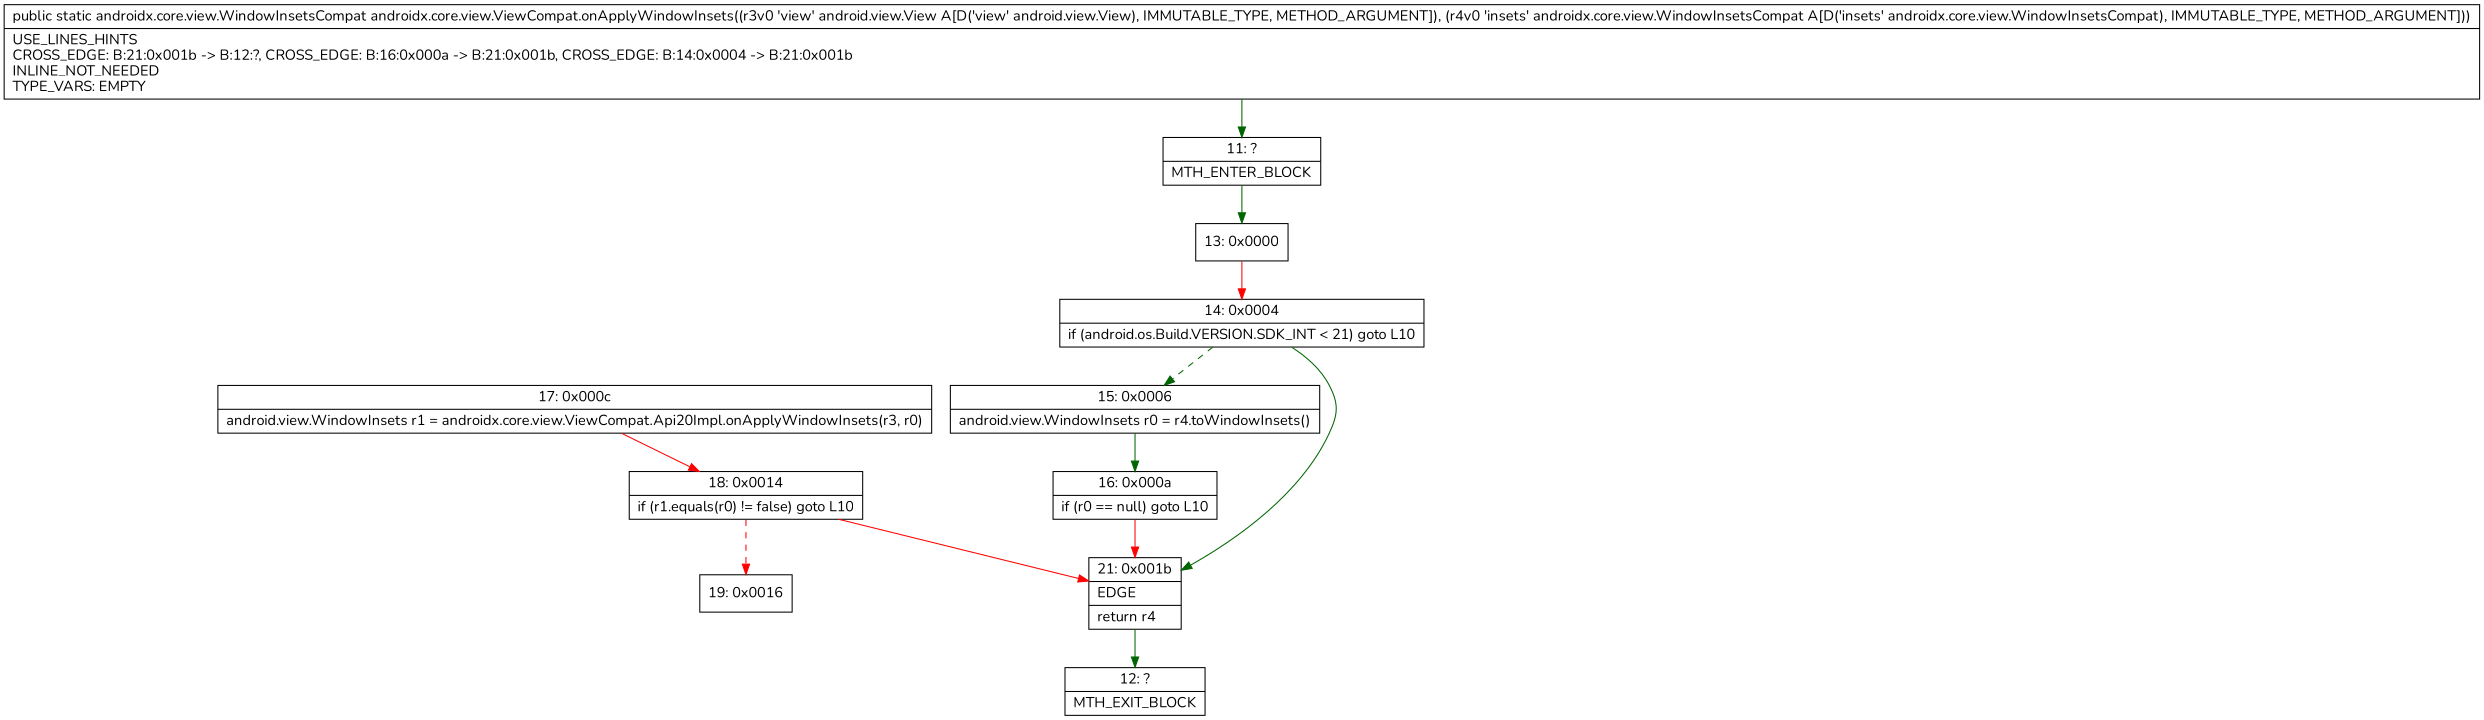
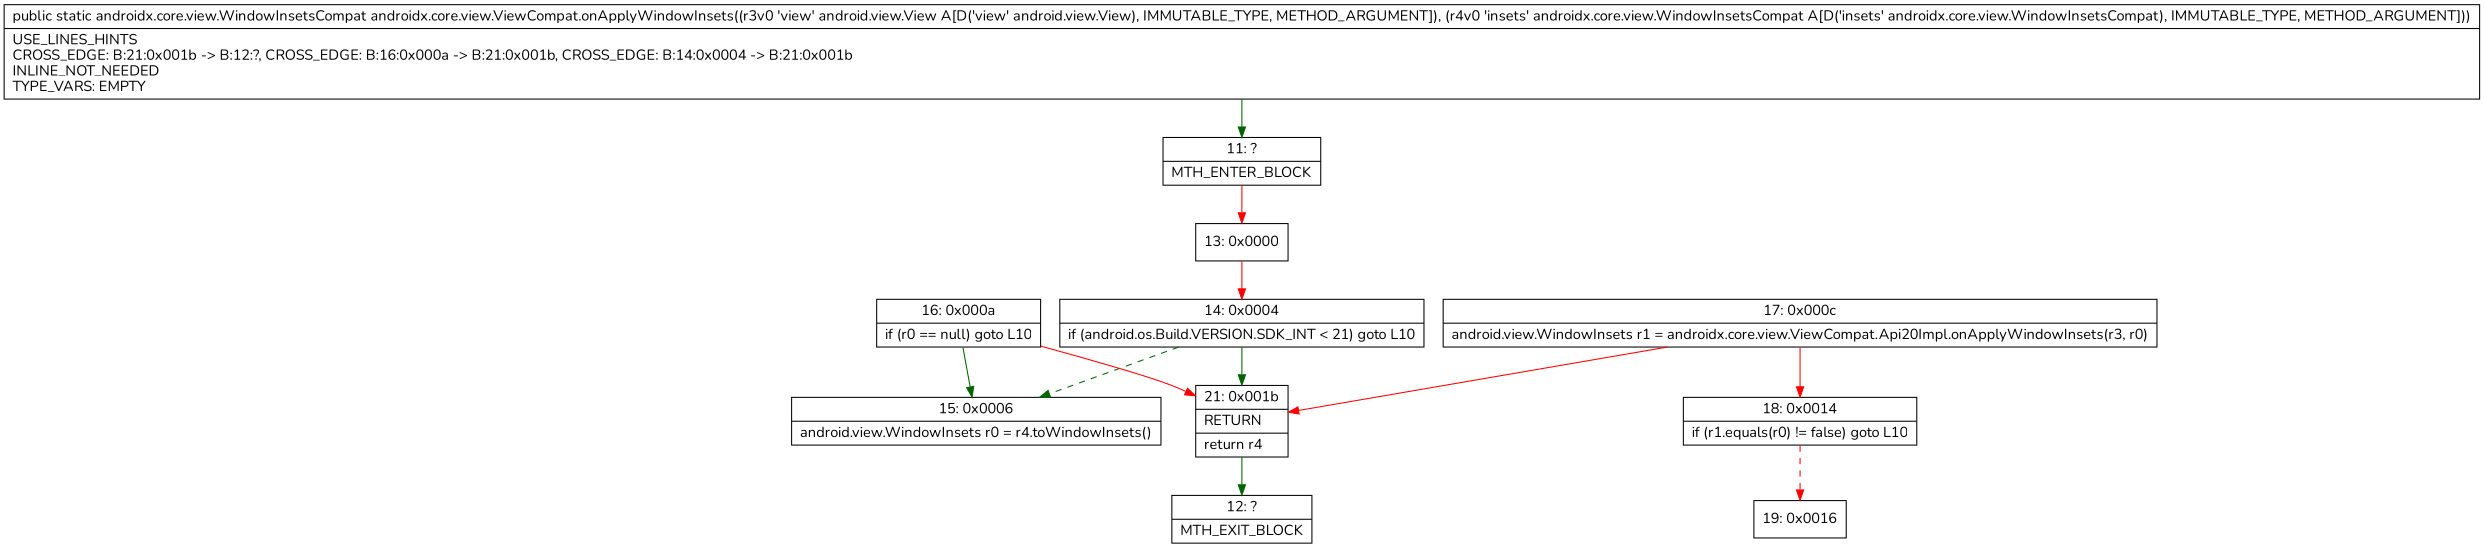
  digraph {
    fontname=Nunito
    node [fontname=Nunito shape=record]
    edge [color=darkgreen fontname=Nunito]
    n1 [label="{11\:\ ?|MTH_ENTER_BLOCK\l}"]
    n2 [label="{13\:\ 0x0000}"]
    n3 [label="{14\:\ 0x0004|if (android.os.Build.VERSION.SDK_INT \< 21) goto L10\l}"]
    n4 [label="{15\:\ 0x0006|android.view.WindowInsets r0 = r4.toWindowInsets()\l}"]
-   n5 [label="{21\:\ 0x001b|EDGE\l|return r4\l}"]
+   n5 [label="{21\:\ 0x001b|RETURN\l|return r4\l}"]
    n6 [label="{16\:\ 0x000a|if (r0 == null) goto L10\l}"]
    n7 [label="{12\:\ ?|MTH_EXIT_BLOCK\l}"]
    n8 [label="{17\:\ 0x000c|android.view.WindowInsets r1 = androidx.core.view.ViewCompat.Api20Impl.onApplyWindowInsets(r3, r0)\l}"]
    n9 [label="{18\:\ 0x0014|if (r1.equals(r0) != false) goto L10\l}"]
    n10 [label="{19\:\ 0x0016}"]
    n11 [label="{public static androidx.core.view.WindowInsetsCompat androidx.core.view.ViewCompat.onApplyWindowInsets((r3v0 'view' android.view.View A[D('view' android.view.View), IMMUTABLE_TYPE, METHOD_ARGUMENT]), (r4v0 'insets' androidx.core.view.WindowInsetsCompat A[D('insets' androidx.core.view.WindowInsetsCompat), IMMUTABLE_TYPE, METHOD_ARGUMENT]))  | USE_LINES_HINTS\lCROSS_EDGE: B:21:0x001b \-\> B:12:?, CROSS_EDGE: B:16:0x000a \-\> B:21:0x001b, CROSS_EDGE: B:14:0x0004 \-\> B:21:0x001b\lINLINE_NOT_NEEDED\lTYPE_VARS: EMPTY\l}"]
-   n1 -> n2
+   n1 -> n2 [color=red]
    n2 -> n3 [color=red]
    n3 -> n4 [style=dashed]
    n3 -> n5
-   n4 -> n6
+   n6 -> n4
    n5 -> n7
    n6 -> n5 [color=red]
    n8 -> n9 [color=red]
-   n9 -> n5 [color=red]
+   n8 -> n5 [color=red]
    n9 -> n10 [color=red style=dashed]
    n11 -> n1
  }
